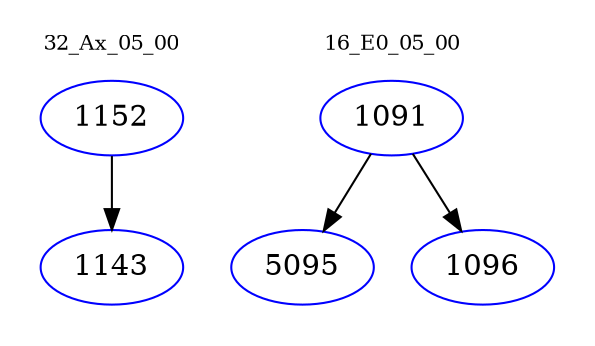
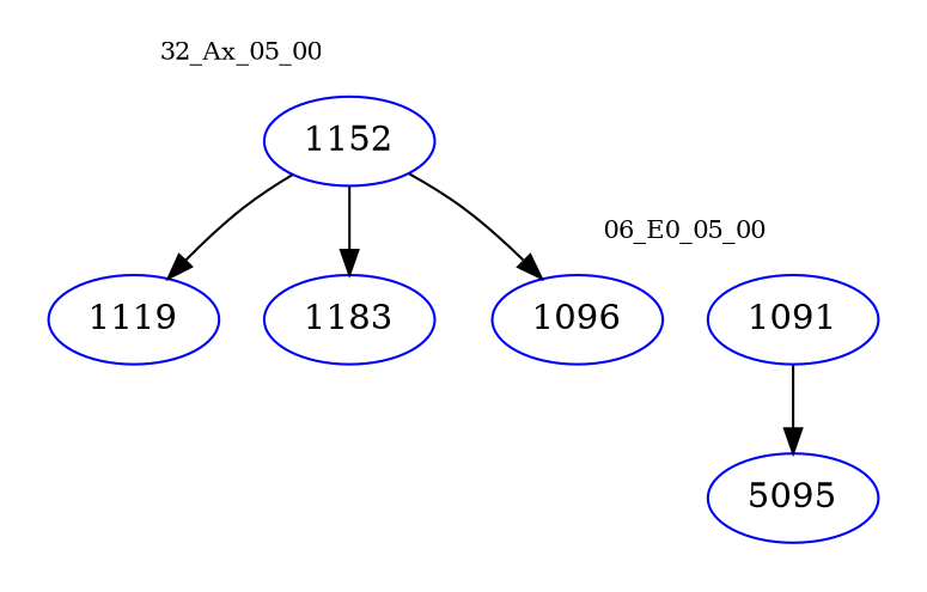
  digraph {
    node [color=blue]
    edge [color=black]
    n1 [label=1152]
-   n3 [label=1143]
+   n2 [label=1119]
+   n3 [label=1183]
    n4 [label=1091]
    n5 [label=5095]
    n6 [label=1096]
    subgraph cluster_1 {
      color=white
      fontsize=10
      label="32_Ax_05_00"
      n1
+     n2
      n3
    }
    subgraph cluster_2 {
      color=white
      fontsize=10
-     label="16_E0_05_00"
+     label="06_E0_05_00"
      n4
      n5
      n6
    }
+   n1 -> n2
    n1 -> n3
    n4 -> n5
-   n4 -> n6
+   n1 -> n6
  }
